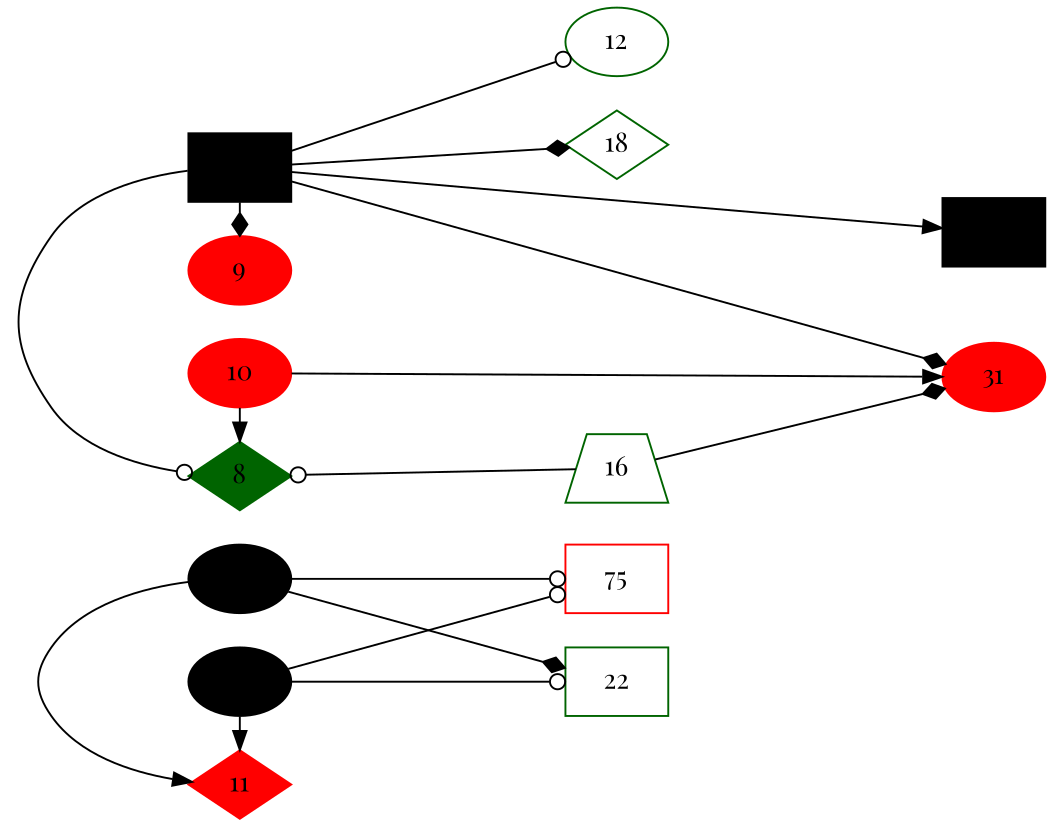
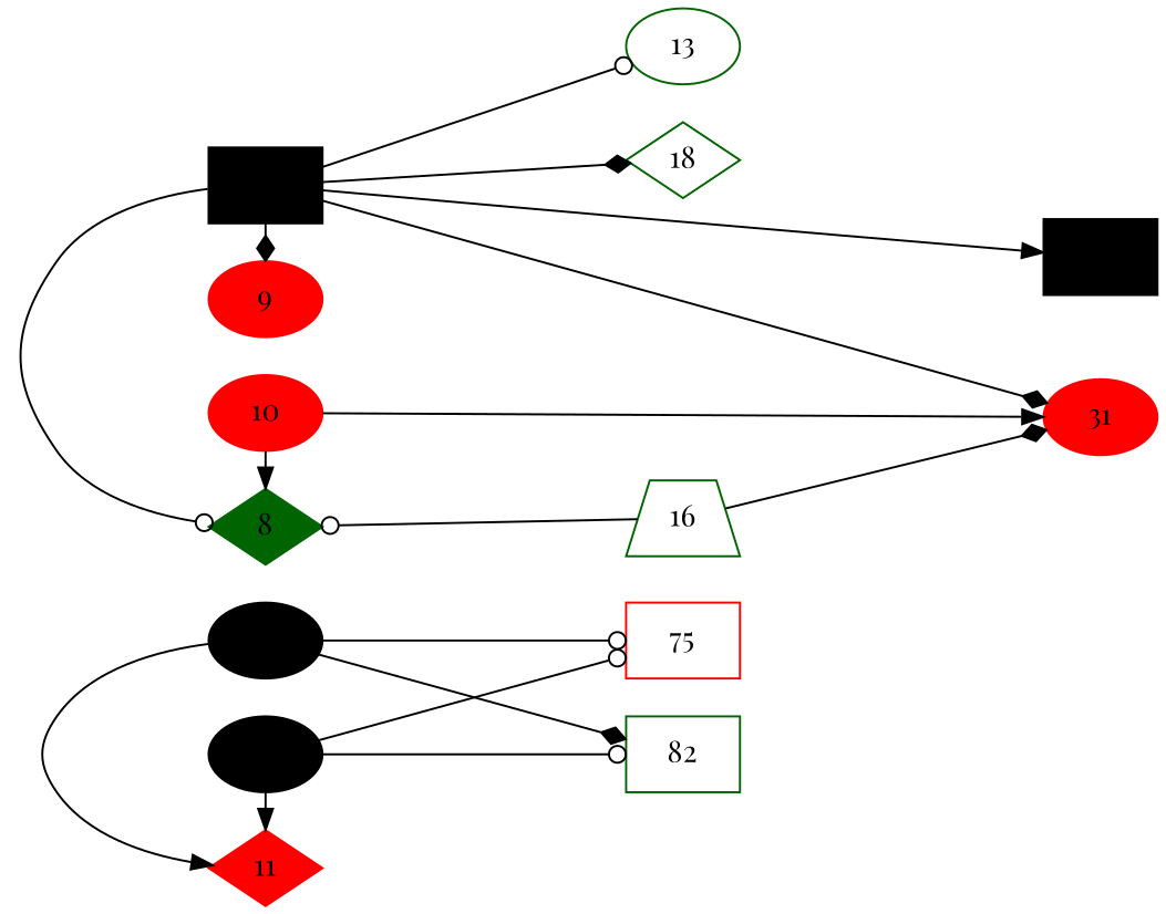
  digraph {
    fontname="Playfair Display"
    rankdir=LR
    ranksep=2.0
    node [color=darkgreen fontname="Playfair Display" shape=ellipse style=filled]
    edge [arrowhead=odot fontname="Playfair Display"]
    2 [color=black]
    3 [color=black]
    6 [color=black shape=box]
    8 [shape=diamond]
    9 [color=red]
    10 [color=red]
    11 [color=red shape=diamond]
-   13 [label=12 style=""]
+   13 [style=""]
    n9 [color=red label=75 shape=box style=""]
    16 [shape=trapezium style=""]
    18 [shape=diamond style=""]
-   22 [shape=box style=""]
+   22 [shape=box label=82 style=""]
    30 [color=black shape=box]
    31 [color=red]
    subgraph sub_1 {
      rank=same
      2
      3
      6
      8
      9
      10
      11
    }
    subgraph sub_2 {
      rank=same
      13
      n9
      16
      18
      22
    }
    subgraph sub_3 {
      rank=same
      30
      31
    }
    2 -> 11 [arrowhead=normal]
    2 -> n9
    2 -> 22
    3 -> 11 [arrowhead=normal]
    3 -> n9
    3 -> 22 [arrowhead=diamond]
    6 -> 8
    6 -> 9 [arrowhead=diamond]
    6 -> 13
    6 -> 18 [arrowhead=diamond]
    6 -> 30 [arrowhead=normal]
    6 -> 31 [arrowhead=diamond]
    10 -> 8 [arrowhead=normal]
    10 -> 31 [arrowhead=normal]
    16 -> 8
    16 -> 31 [arrowhead=diamond]
  }
